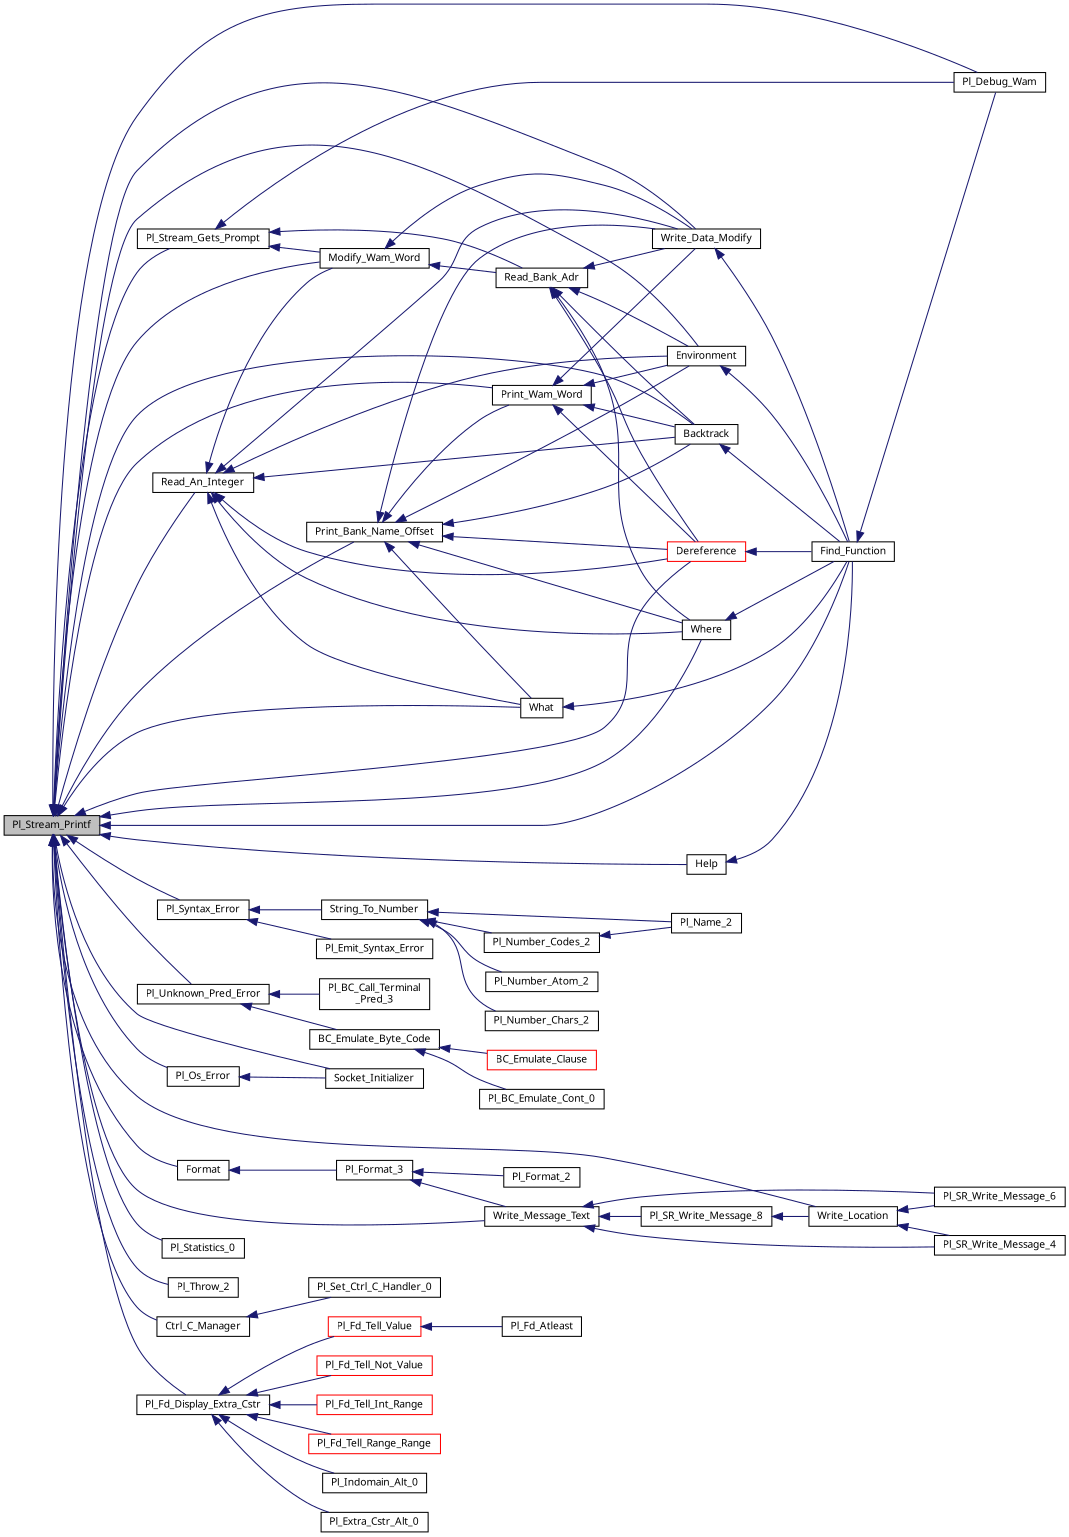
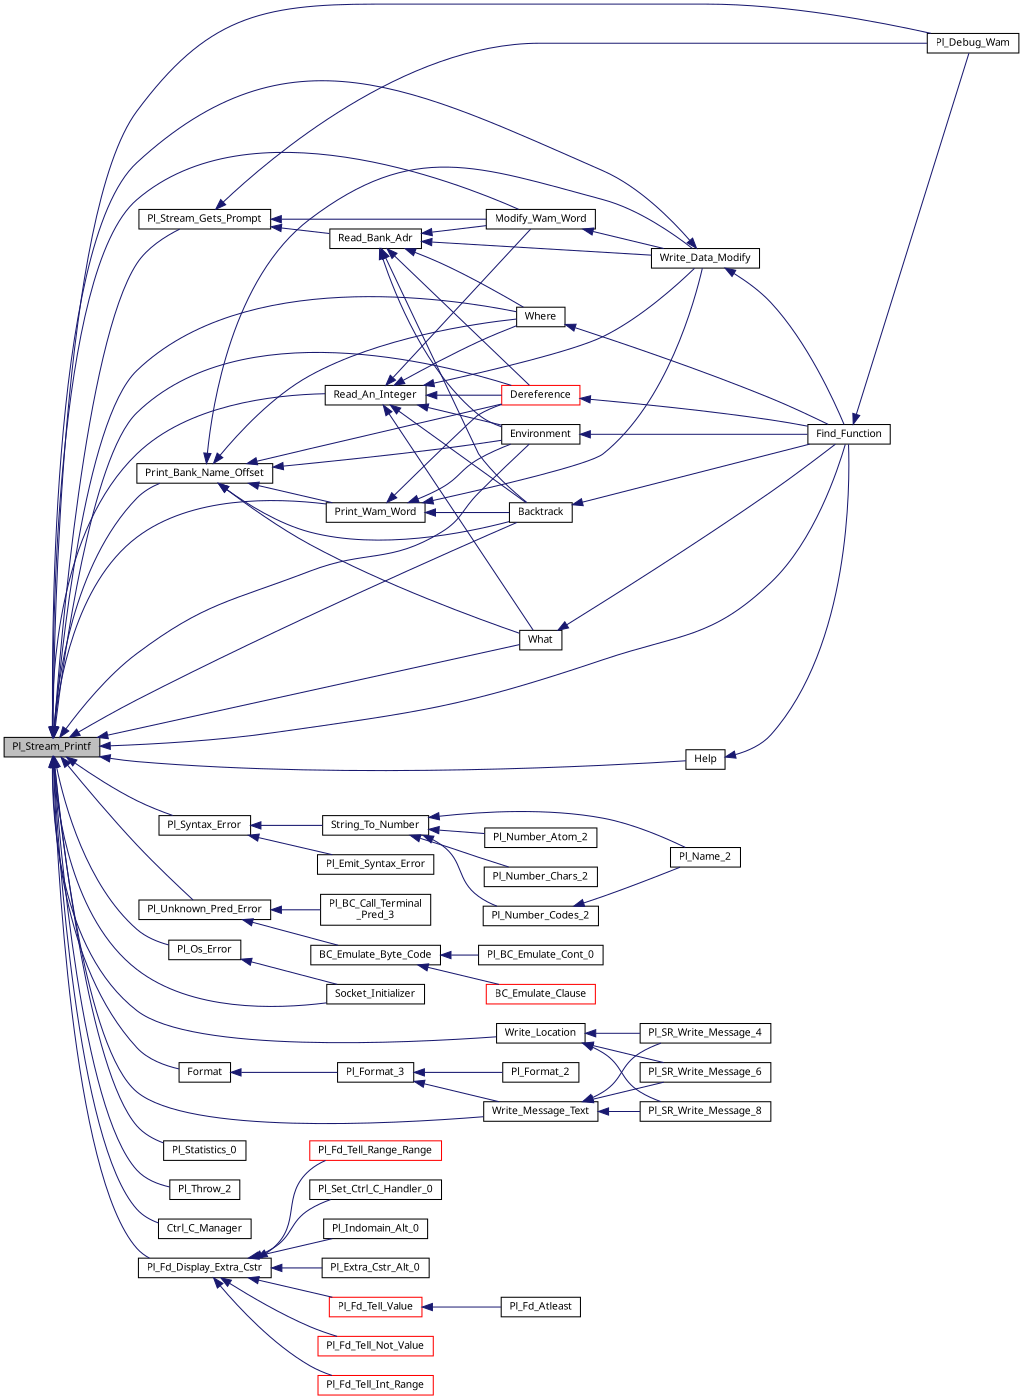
  digraph {
    fontname="Noto Sans"
    rankdir=LR
    node [color=black fillcolor=white fontname="Noto Sans" fontsize=10 shape=record style=filled]
    edge [color=midnightblue dir=back fontname="Noto Sans" fontsize=10 labelfontname=Helvetica labelfontsize=10 style=solid]
    n1 [fillcolor=grey75 fontcolor=black height=0.2 label=Pl_Stream_Printf width=0.4]
    n2 [height=0.2 label=Pl_Debug_Wam width=0.4]
    n3 [height=0.2 label=Find_Function width=0.4]
    n4 [height=0.2 label=Write_Data_Modify width=0.4]
    n5 [height=0.2 label=What width=0.4]
    n6 [height=0.2 label=Where width=0.4]
    n7 [color=red height=0.2 label=Dereference width=0.4]
    n8 [height=0.2 label=Environment width=0.4]
    n9 [height=0.2 label=Backtrack width=0.4]
    n10 [height=0.2 label=Modify_Wam_Word width=0.4]
    n11 [height=0.2 label=Read_An_Integer width=0.4]
    n12 [height=0.2 label=Print_Bank_Name_Offset width=0.4]
    n13 [height=0.2 label=Print_Wam_Word width=0.4]
    n14 [height=0.2 label=Help width=0.4]
    n15 [height=0.2 label=Pl_Syntax_Error width=0.4]
    n16 [height=0.2 label=Pl_Unknown_Pred_Error width=0.4]
    n17 [height=0.2 label=Pl_Os_Error width=0.4]
    n18 [height=0.2 label=Socket_Initializer width=0.4]
    n19 [height=0.2 label=Format width=0.4]
    n20 [height=0.2 label=Write_Message_Text width=0.4]
    n21 [height=0.2 label=Write_Location width=0.4]
    n22 [height=0.2 label=Pl_Statistics_0 width=0.4]
    n23 [height=0.2 label=Pl_Stream_Gets_Prompt width=0.4]
    n24 [height=0.2 label=Pl_Throw_2 width=0.4]
    n25 [height=0.2 label=Ctrl_C_Manager width=0.4]
    n26 [height=0.2 label=Pl_Fd_Display_Extra_Cstr width=0.4]
    n27 [height=0.2 label=Read_Bank_Adr width=0.4]
    n28 [height=0.2 label=String_To_Number width=0.4]
    n29 [height=0.2 label=Pl_Emit_Syntax_Error width=0.4]
    n30 [height=0.2 label="Pl_BC_Call_Terminal\l_Pred_3" width=0.4]
    n31 [height=0.2 label=BC_Emulate_Byte_Code width=0.4]
    n32 [height=0.2 label=Pl_Format_3 width=0.4]
    n33 [height=0.2 label=Pl_SR_Write_Message_4 width=0.4]
    n34 [height=0.2 label=Pl_SR_Write_Message_6 width=0.4]
    n35 [height=0.2 label=Pl_SR_Write_Message_8 width=0.4]
    n36 [height=0.2 label=Pl_Set_Ctrl_C_Handler_0 width=0.4]
    n37 [height=0.2 label=Pl_Indomain_Alt_0 width=0.4]
    n38 [height=0.2 label=Pl_Extra_Cstr_Alt_0 width=0.4]
    n39 [color=red height=0.2 label=Pl_Fd_Tell_Value width=0.4]
    n40 [color=red height=0.2 label=Pl_Fd_Tell_Not_Value width=0.4]
    n41 [color=red height=0.2 label=Pl_Fd_Tell_Int_Range width=0.4]
    n42 [color=red height=0.2 label=Pl_Fd_Tell_Range_Range width=0.4]
    n43 [height=0.2 label=Pl_Number_Atom_2 width=0.4]
    n44 [height=0.2 label=Pl_Number_Chars_2 width=0.4]
    n45 [height=0.2 label=Pl_Number_Codes_2 width=0.4]
    n46 [height=0.2 label=Pl_Name_2 width=0.4]
    n47 [color=red height=0.2 label=BC_Emulate_Clause width=0.4]
    n48 [height=0.2 label=Pl_BC_Emulate_Cont_0 width=0.4]
    n49 [height=0.2 label=Pl_Format_2 width=0.4]
    n50 [height=0.2 label=Pl_Fd_Atleast width=0.4]
    n1 -> n2
    n1 -> n3
-   n1 -> n4
+   n4 -> n1
    n1 -> n5
    n1 -> n6
    n1 -> n7
    n1 -> n8
    n1 -> n9
    n1 -> n10
    n1 -> n11
    n1 -> n12
    n1 -> n13
    n1 -> n14
    n1 -> n15
    n1 -> n16
    n1 -> n17
    n1 -> n18
    n1 -> n19
    n1 -> n20
    n1 -> n21
    n1 -> n22
    n1 -> n23
    n1 -> n24
    n1 -> n25
    n1 -> n26
    n3 -> n2
    n4 -> n3
    n5 -> n3
    n6 -> n3
    n7 -> n3
    n8 -> n3
    n9 -> n3
    n10 -> n4
    n11 -> n4
    n11 -> n5
    n11 -> n6
    n11 -> n7
    n11 -> n8
    n11 -> n9
    n11 -> n10
    n12 -> n4
    n12 -> n5
    n12 -> n6
    n12 -> n7
    n12 -> n8
    n12 -> n9
    n12 -> n13
    n13 -> n4
    n13 -> n7
    n13 -> n8
    n13 -> n9
    n14 -> n3
    n15 -> n28
    n15 -> n29
    n16 -> n30
    n16 -> n31
    n17 -> n18
    n19 -> n32
    n20 -> n33
    n20 -> n34
    n20 -> n35
    n21 -> n33
    n21 -> n34
-   n35 -> n21
+   n21 -> n35
    n23 -> n2
    n23 -> n10
    n23 -> n27
-   n25 -> n36
+   n26 -> n36
    n26 -> n37
    n26 -> n38
    n26 -> n39
    n26 -> n40
    n26 -> n41
    n26 -> n42
    n27 -> n4
    n27 -> n6
    n27 -> n7
    n27 -> n8
    n27 -> n9
-   n10 -> n27
+   n27 -> n10
    n28 -> n43
    n28 -> n44
    n28 -> n45
    n28 -> n46
    n31 -> n47
    n31 -> n48
    n32 -> n20
    n32 -> n49
    n39 -> n50
    n45 -> n46
  }
